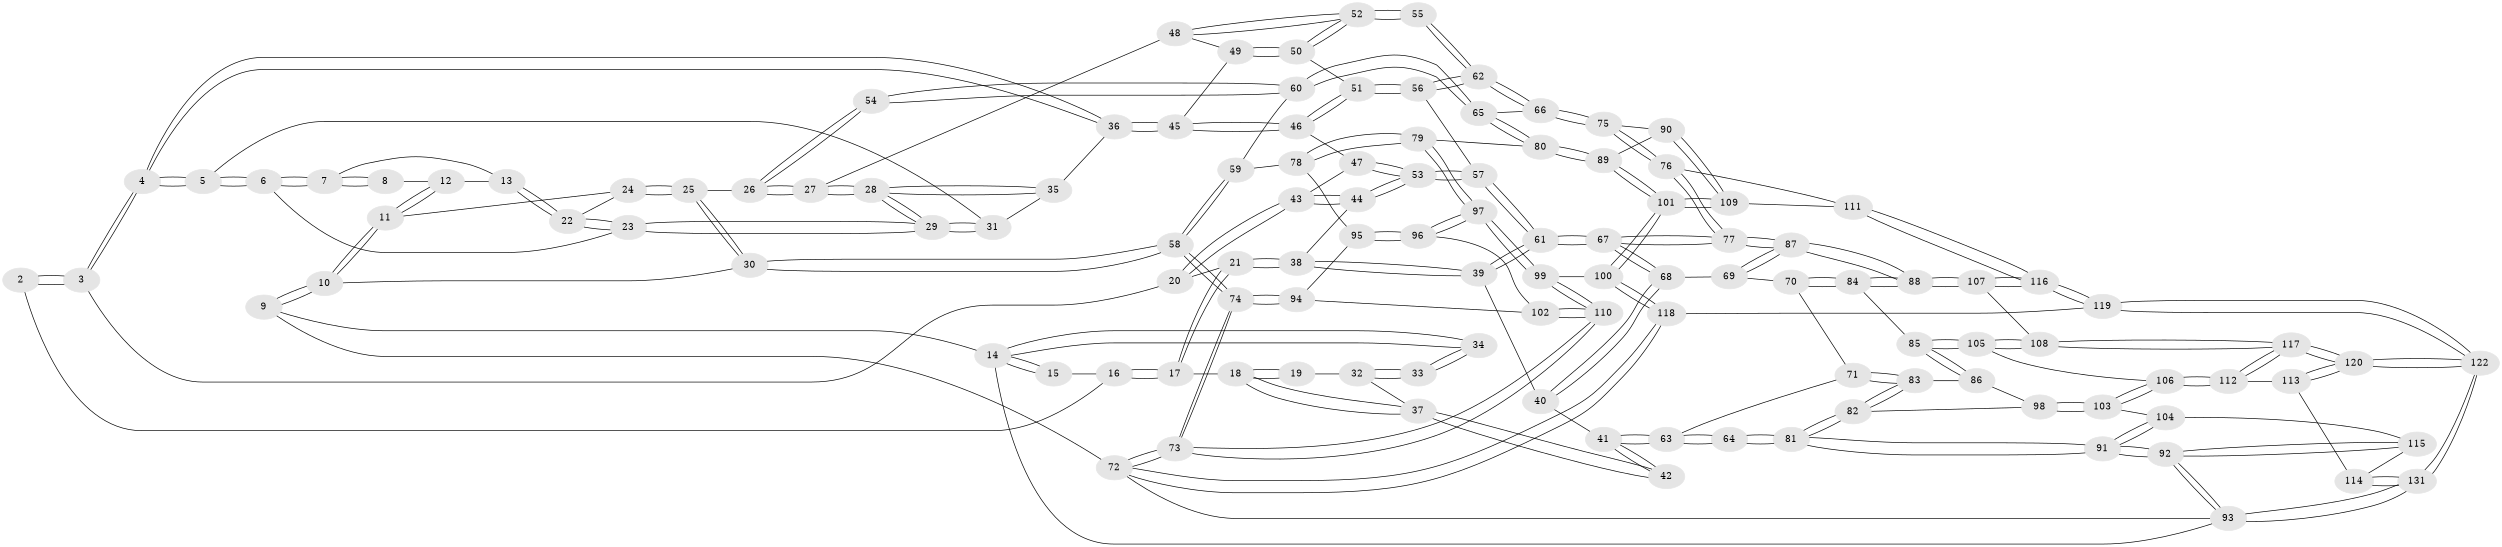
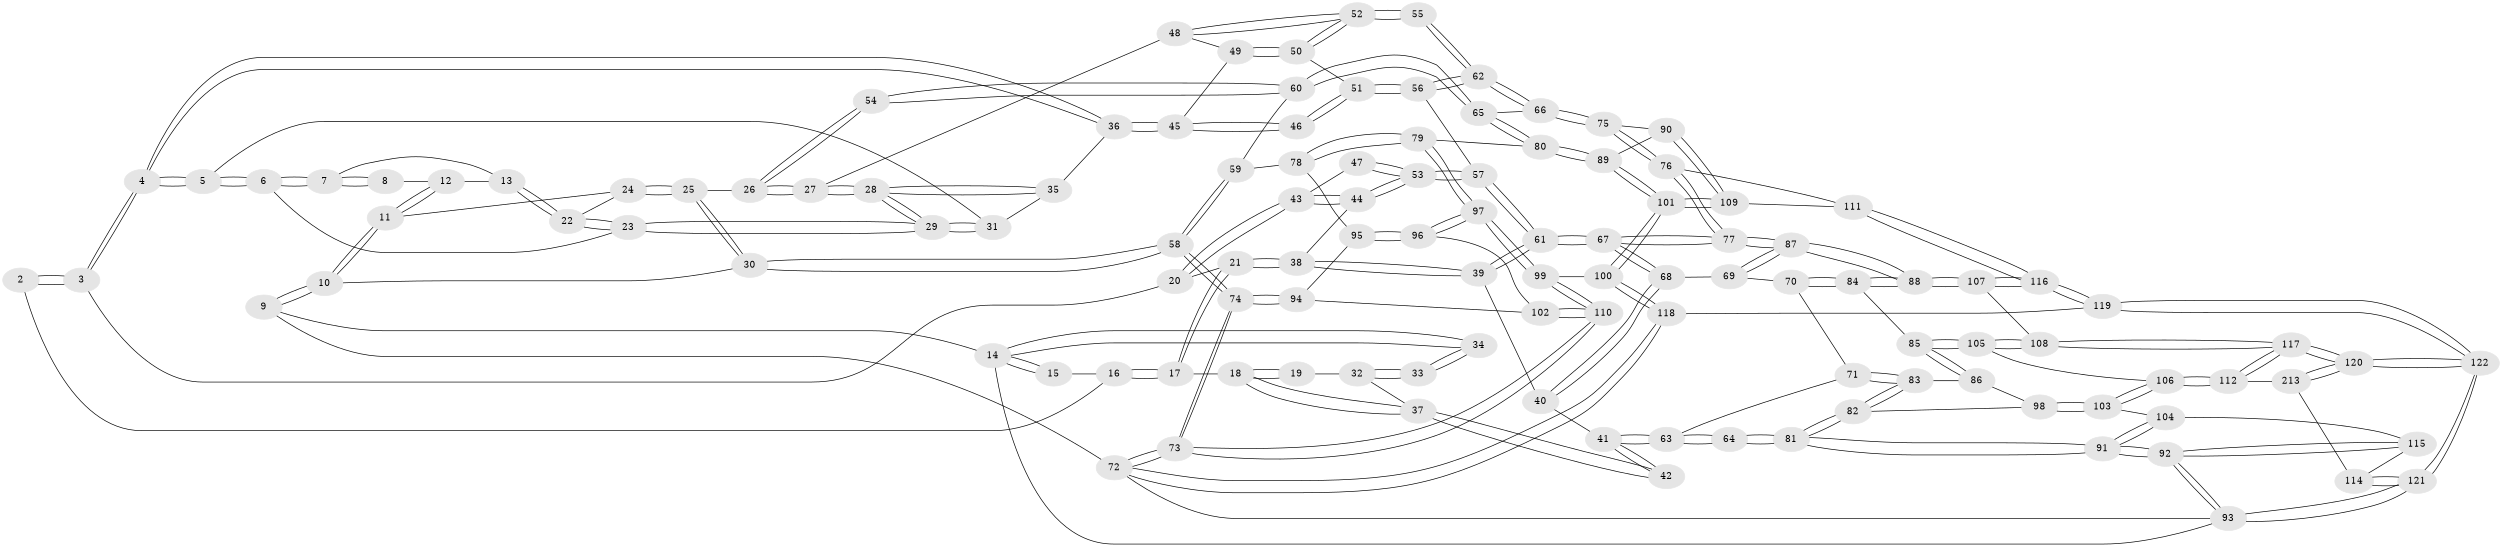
  graph {
    rankdir=LR
    node [color=gray90 style=filled]
    2
    3
    16
    9
    10
    14
    72
    4
    20
    17
    5
    36
    21
    43
    6
    31
    45
    7
    23
    35
    8
    13
    29
    12
    22
    11
    30
    15
    34
    93
    73
    118
    24
    58
    25
-   121 [label=131]
+   121
    19
    32
    18
    37
    38
    42
    33
    44
    47
    39
    26
    27
    54
    28
    48
    60
    49
    52
    59
    74
    64
    81
    46
    40
    61
    53
    41
    68
    67
    63
    69
    71
    57
    51
    50
    56
    55
    62
    65
    66
    78
    94
    79
    95
    80
    77
    75
    83
    82
    91
    89
    76
    90
    87
    70
    84
    88
    85
    86
    110
    119
    102
    111
    109
    116
    97
    96
    99
    101
    98
    92
    104
    103
    105
    107
    106
    108
    115
    122
    100
    112
    117
-   113
+   113 [label=213]
    120
    114
    2 -- 3
    2 -- 3
    2 -- 16
    3 -- 4
    3 -- 4
    3 -- 20
    16 -- 17
    16 -- 17
    9 -- 10
    9 -- 10
    9 -- 14
    9 -- 72
    10 -- 11
    10 -- 11
    10 -- 30
    14 -- 15
    14 -- 15
    14 -- 34
    14 -- 34
    14 -- 93
    72 -- 93
    72 -- 73
    72 -- 73
    72 -- 118
    72 -- 118
    4 -- 5
    4 -- 5
    4 -- 36
    4 -- 36
    20 -- 21
    20 -- 43
    20 -- 43
    17 -- 21
    17 -- 21
    17 -- 18
    5 -- 6
    5 -- 6
    5 -- 31
    36 -- 45
    36 -- 45
    21 -- 38
    21 -- 38
    43 -- 44
    43 -- 44
    43 -- 47
    6 -- 7
    6 -- 7
    6 -- 23
    31 -- 35
    45 -- 49
    45 -- 46
    45 -- 46
    7 -- 8
    7 -- 8
    7 -- 13
    23 -- 29
    23 -- 29
    35 -- 36
    8 -- 12
    13 -- 22
    13 -- 22
    29 -- 31
    29 -- 31
    12 -- 13
    22 -- 23
    22 -- 23
    22 -- 24
    11 -- 12
    11 -- 12
    11 -- 24
    30 -- 58
    30 -- 58
    15 -- 16
    93 -- 121
    93 -- 121
    73 -- 74
    73 -- 74
    73 -- 110
    73 -- 110
    118 -- 119
    24 -- 25
    24 -- 25
    58 -- 59
    58 -- 59
    58 -- 74
    58 -- 74
    25 -- 30
    25 -- 30
    25 -- 26
    121 -- 122
    121 -- 122
    19 -- 32
    32 -- 37
    32 -- 33
    32 -- 33
    18 -- 19
    18 -- 19
    18 -- 37
    18 -- 37
    37 -- 42
    37 -- 42
    38 -- 44
    38 -- 39
    38 -- 39
    33 -- 34
    33 -- 34
    44 -- 53
    44 -- 53
    47 -- 53
    47 -- 53
    39 -- 40
    39 -- 61
    39 -- 61
    26 -- 27
    26 -- 27
    26 -- 54
    26 -- 54
    27 -- 28
    27 -- 28
    27 -- 48
    54 -- 60
    54 -- 60
    28 -- 35
    28 -- 35
    28 -- 29
    28 -- 29
    48 -- 49
    48 -- 52
    48 -- 52
    60 -- 65
    60 -- 65
    49 -- 50
    49 -- 50
    52 -- 55
    52 -- 55
    59 -- 60
    59 -- 78
    74 -- 94
    74 -- 94
    64 -- 81
    64 -- 81
    81 -- 82
    81 -- 82
    81 -- 91
    81 -- 91
-   46 -- 47
    46 -- 51
    46 -- 51
    40 -- 41
    40 -- 68
    40 -- 68
    61 -- 67
    61 -- 67
    53 -- 57
    53 -- 57
    41 -- 42
    41 -- 42
    41 -- 63
    41 -- 63
    68 -- 69
    67 -- 68
    67 -- 68
    67 -- 77
    67 -- 77
    63 -- 64
    63 -- 64
    63 -- 71
    69 -- 87
    69 -- 87
    69 -- 70
    71 -- 83
    71 -- 83
    57 -- 61
    57 -- 61
    51 -- 56
    51 -- 56
    50 -- 52
    50 -- 52
    50 -- 51
    56 -- 57
    56 -- 62
    56 -- 62
    55 -- 62
    55 -- 62
    62 -- 66
    62 -- 66
    65 -- 66
    65 -- 80
    65 -- 80
    66 -- 75
    66 -- 75
    78 -- 79
    78 -- 79
    78 -- 95
    94 -- 95
    94 -- 102
    79 -- 80
    79 -- 97
    79 -- 97
    95 -- 96
    95 -- 96
    80 -- 89
    80 -- 89
    77 -- 87
    77 -- 87
    75 -- 76
    75 -- 76
    75 -- 90
    83 -- 86
    82 -- 83
    82 -- 83
    82 -- 98
    91 -- 92
    91 -- 92
    91 -- 104
    91 -- 104
    89 -- 90
    89 -- 101
    89 -- 101
    76 -- 77
    76 -- 77
    76 -- 111
    90 -- 109
    90 -- 109
    87 -- 88
    87 -- 88
    70 -- 71
    70 -- 84
    70 -- 84
    84 -- 88
    84 -- 88
    84 -- 85
    88 -- 107
    88 -- 107
    85 -- 86
    85 -- 86
    85 -- 105
    85 -- 105
    86 -- 98
    119 -- 122
    119 -- 122
    102 -- 110
    102 -- 110
    111 -- 116
    111 -- 116
    109 -- 111
    116 -- 119
    116 -- 119
    97 -- 99
    97 -- 99
    96 -- 102
    96 -- 97
    96 -- 97
    99 -- 110
    99 -- 110
    99 -- 100
    101 -- 109
    101 -- 109
    98 -- 103
    98 -- 103
    92 -- 93
    92 -- 93
    92 -- 115
    92 -- 115
    104 -- 115
    103 -- 104
    103 -- 106
    103 -- 106
    105 -- 106
    105 -- 108
    105 -- 108
    107 -- 116
    107 -- 116
    107 -- 108
    106 -- 112
    106 -- 112
    108 -- 117
    108 -- 117
    100 -- 118
    100 -- 118
    100 -- 101
    100 -- 101
    112 -- 117
    112 -- 117
    112 -- 113
    117 -- 120
    117 -- 120
    113 -- 120
    113 -- 120
    113 -- 114
    120 -- 122
    120 -- 122
    114 -- 121
    114 -- 121
    114 -- 115
  }
